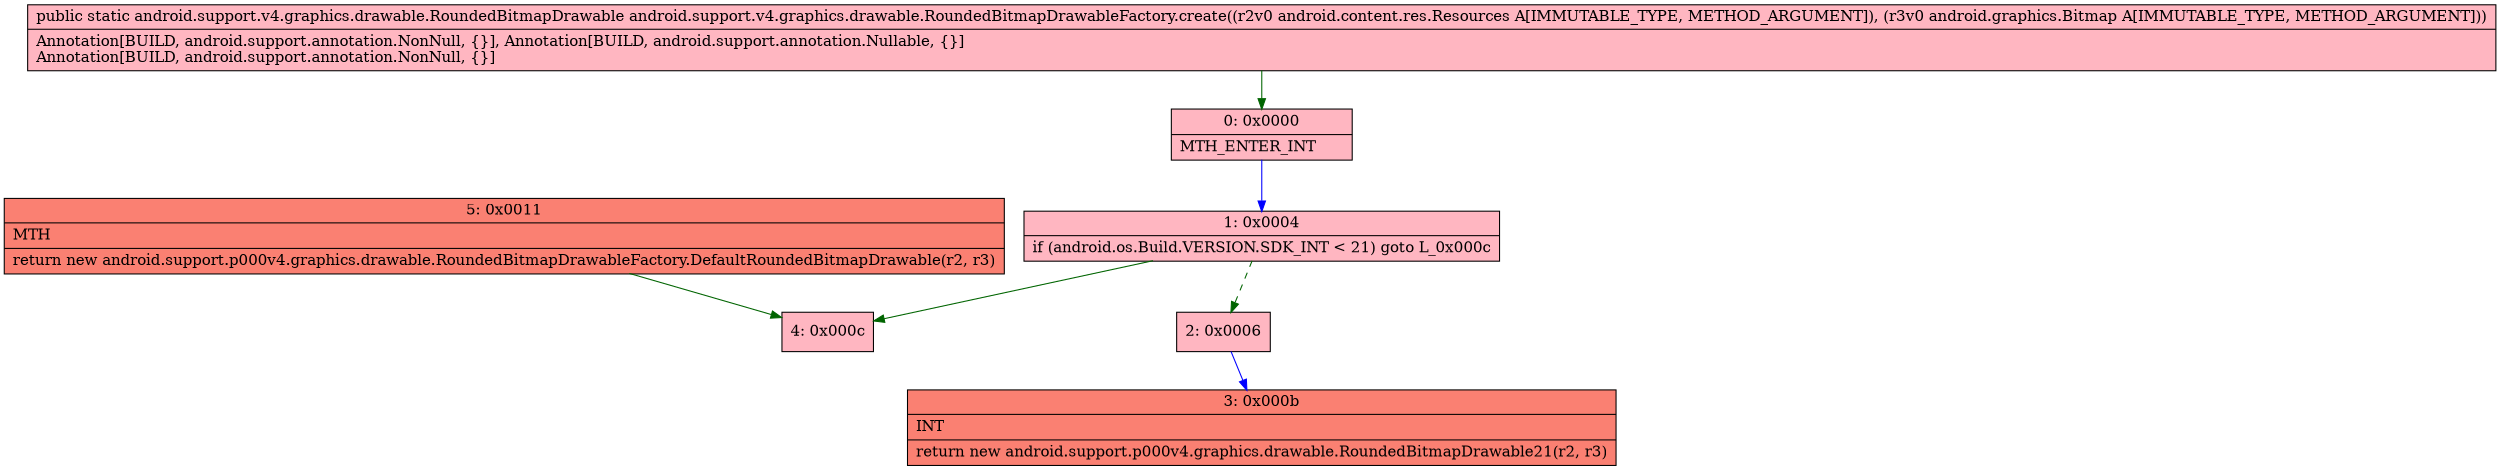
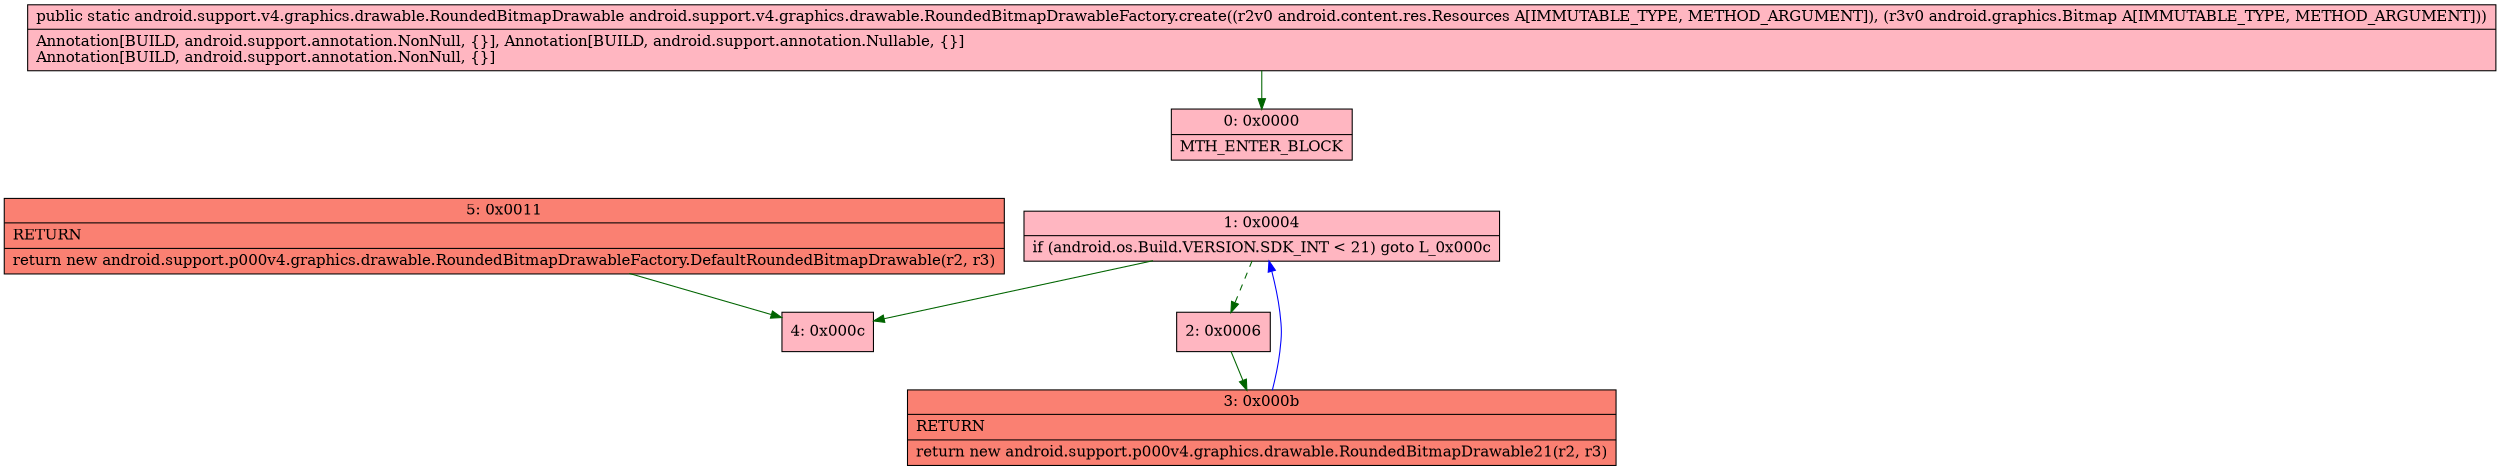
  digraph {
    node [fillcolor=lightpink shape=record style=filled]
    edge [color=darkgreen]
-   n1 [label="{0\:\ 0x0000|MTH_ENTER_INT\l}"]
+   n1 [label="{0\:\ 0x0000|MTH_ENTER_BLOCK\l}"]
    n2 [label="{1\:\ 0x0004|if (android.os.Build.VERSION.SDK_INT \< 21) goto L_0x000c\l}"]
    n3 [label="{2\:\ 0x0006}"]
    n4 [label="{4\:\ 0x000c}"]
-   n5 [fillcolor=salmon label="{3\:\ 0x000b|INT\l|return new android.support.p000v4.graphics.drawable.RoundedBitmapDrawable21(r2, r3)\l}"]
-   n6 [fillcolor=salmon label="{5\:\ 0x0011|MTH\l|return new android.support.p000v4.graphics.drawable.RoundedBitmapDrawableFactory.DefaultRoundedBitmapDrawable(r2, r3)\l}"]
+   n5 [fillcolor=salmon label="{3\:\ 0x000b|RETURN\l|return new android.support.p000v4.graphics.drawable.RoundedBitmapDrawable21(r2, r3)\l}"]
+   n6 [fillcolor=salmon label="{5\:\ 0x0011|RETURN\l|return new android.support.p000v4.graphics.drawable.RoundedBitmapDrawableFactory.DefaultRoundedBitmapDrawable(r2, r3)\l}"]
    n7 [label="{public static android.support.v4.graphics.drawable.RoundedBitmapDrawable android.support.v4.graphics.drawable.RoundedBitmapDrawableFactory.create((r2v0 android.content.res.Resources A[IMMUTABLE_TYPE, METHOD_ARGUMENT]), (r3v0 android.graphics.Bitmap A[IMMUTABLE_TYPE, METHOD_ARGUMENT]))  | Annotation[BUILD, android.support.annotation.NonNull, \{\}], Annotation[BUILD, android.support.annotation.Nullable, \{\}]\lAnnotation[BUILD, android.support.annotation.NonNull, \{\}]\l}"]
-   n1 -> n2 [color=blue]
+   n5 -> n2 [color=blue]
    n2 -> n3 [style=dashed]
    n2 -> n4
-   n3 -> n5 [color=blue]
+   n3 -> n5
    n6 -> n4
    n7 -> n1
  }
